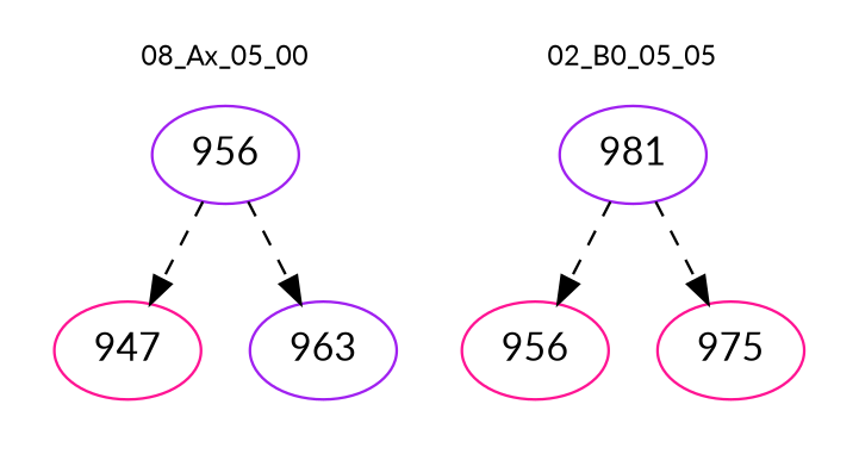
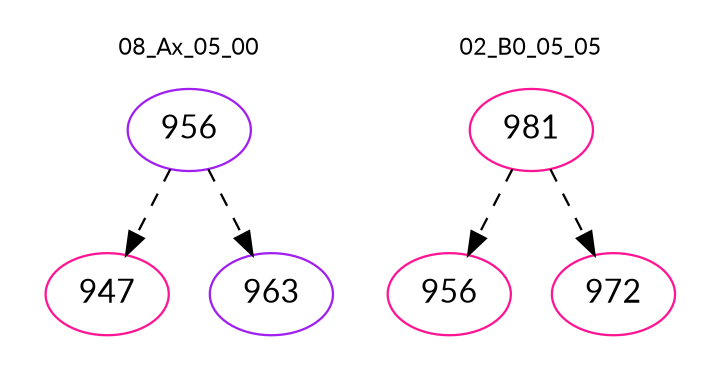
  digraph {
    fontname=Lato
    node [color=purple fontname=Lato]
    edge [color=black fontname=Lato style=dashed]
    n1 [label=956]
    n2 [color=deeppink label=947]
    n3 [label=963]
-   n4 [label=981]
+   n4 [color=deeppink label=981]
    n5 [color=deeppink label=956]
-   n6 [color=deeppink label=975]
+   n6 [color=deeppink label=972]
    subgraph cluster_1 {
      color=white
      fontsize=10
      label="08_Ax_05_00"
      n1
      n2
      n3
    }
    subgraph cluster_2 {
      color=white
      fontsize=10
      label="02_B0_05_05"
      n4
      n5
      n6
    }
    n1 -> n2
    n1 -> n3
    n4 -> n5
    n4 -> n6
  }
